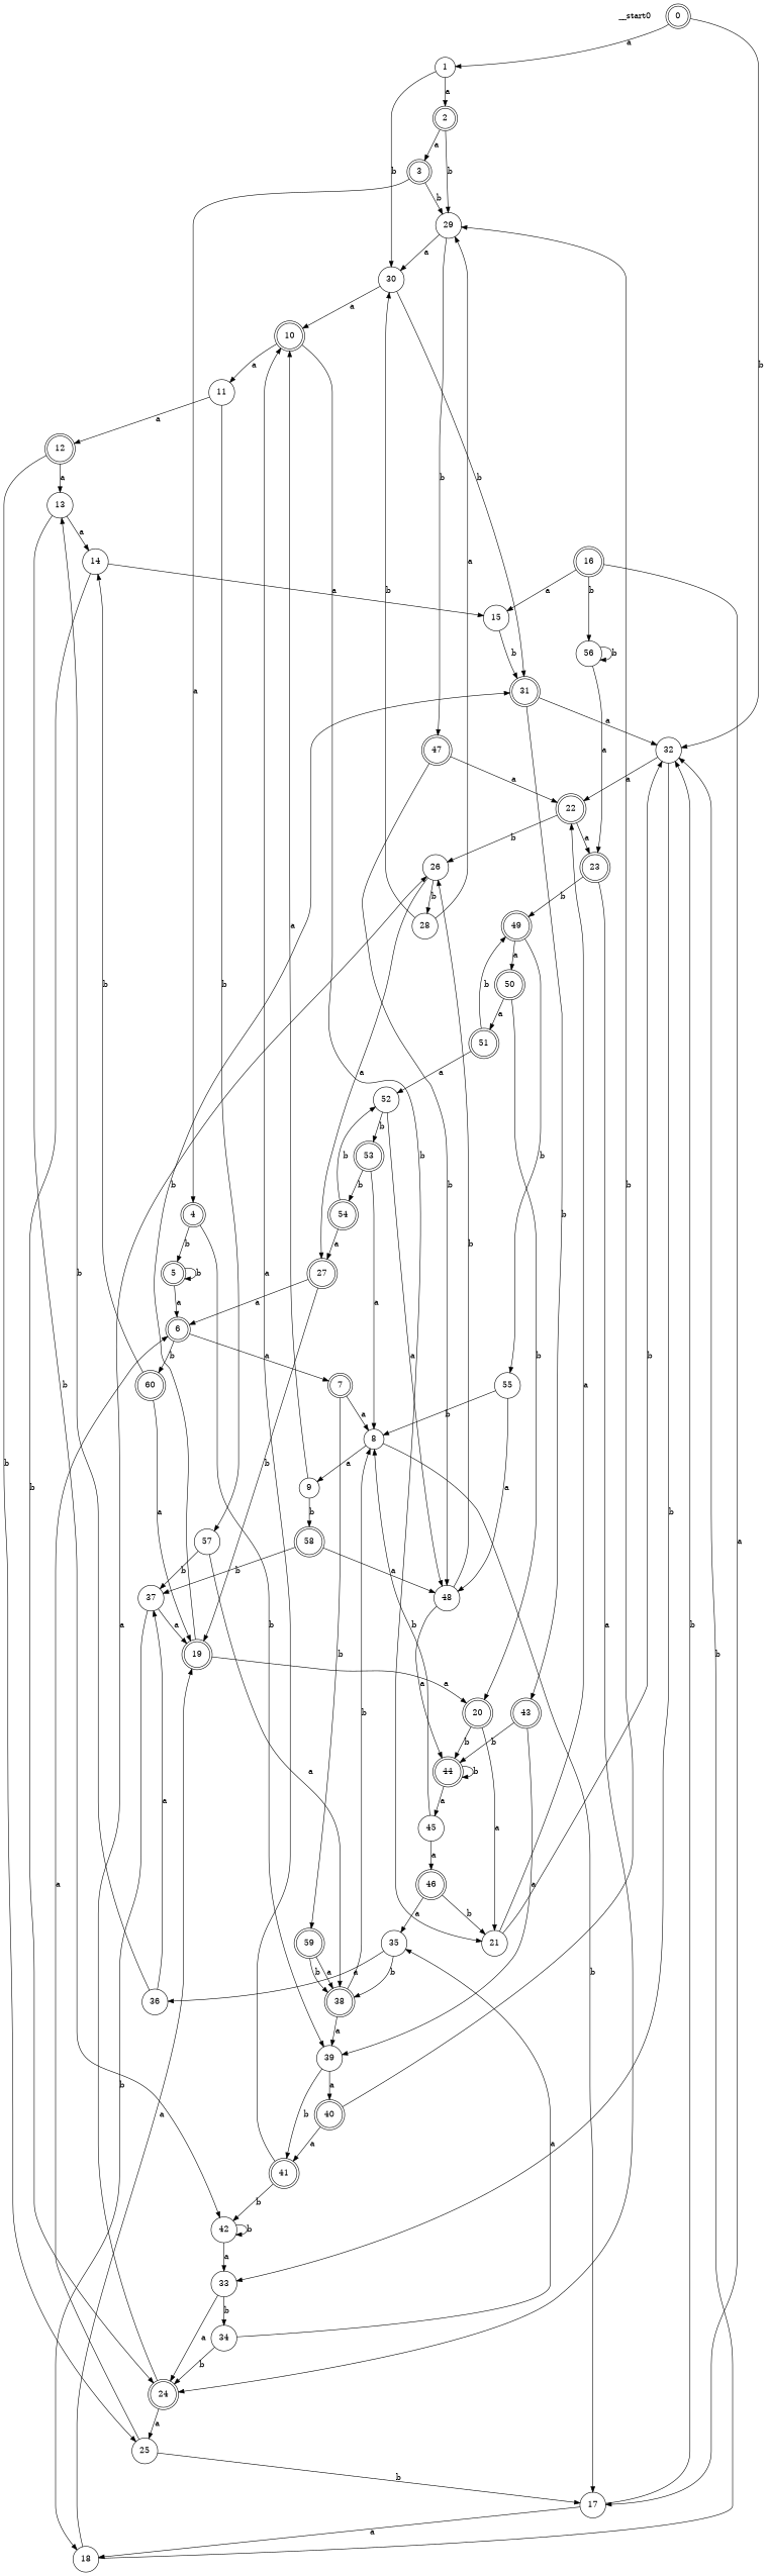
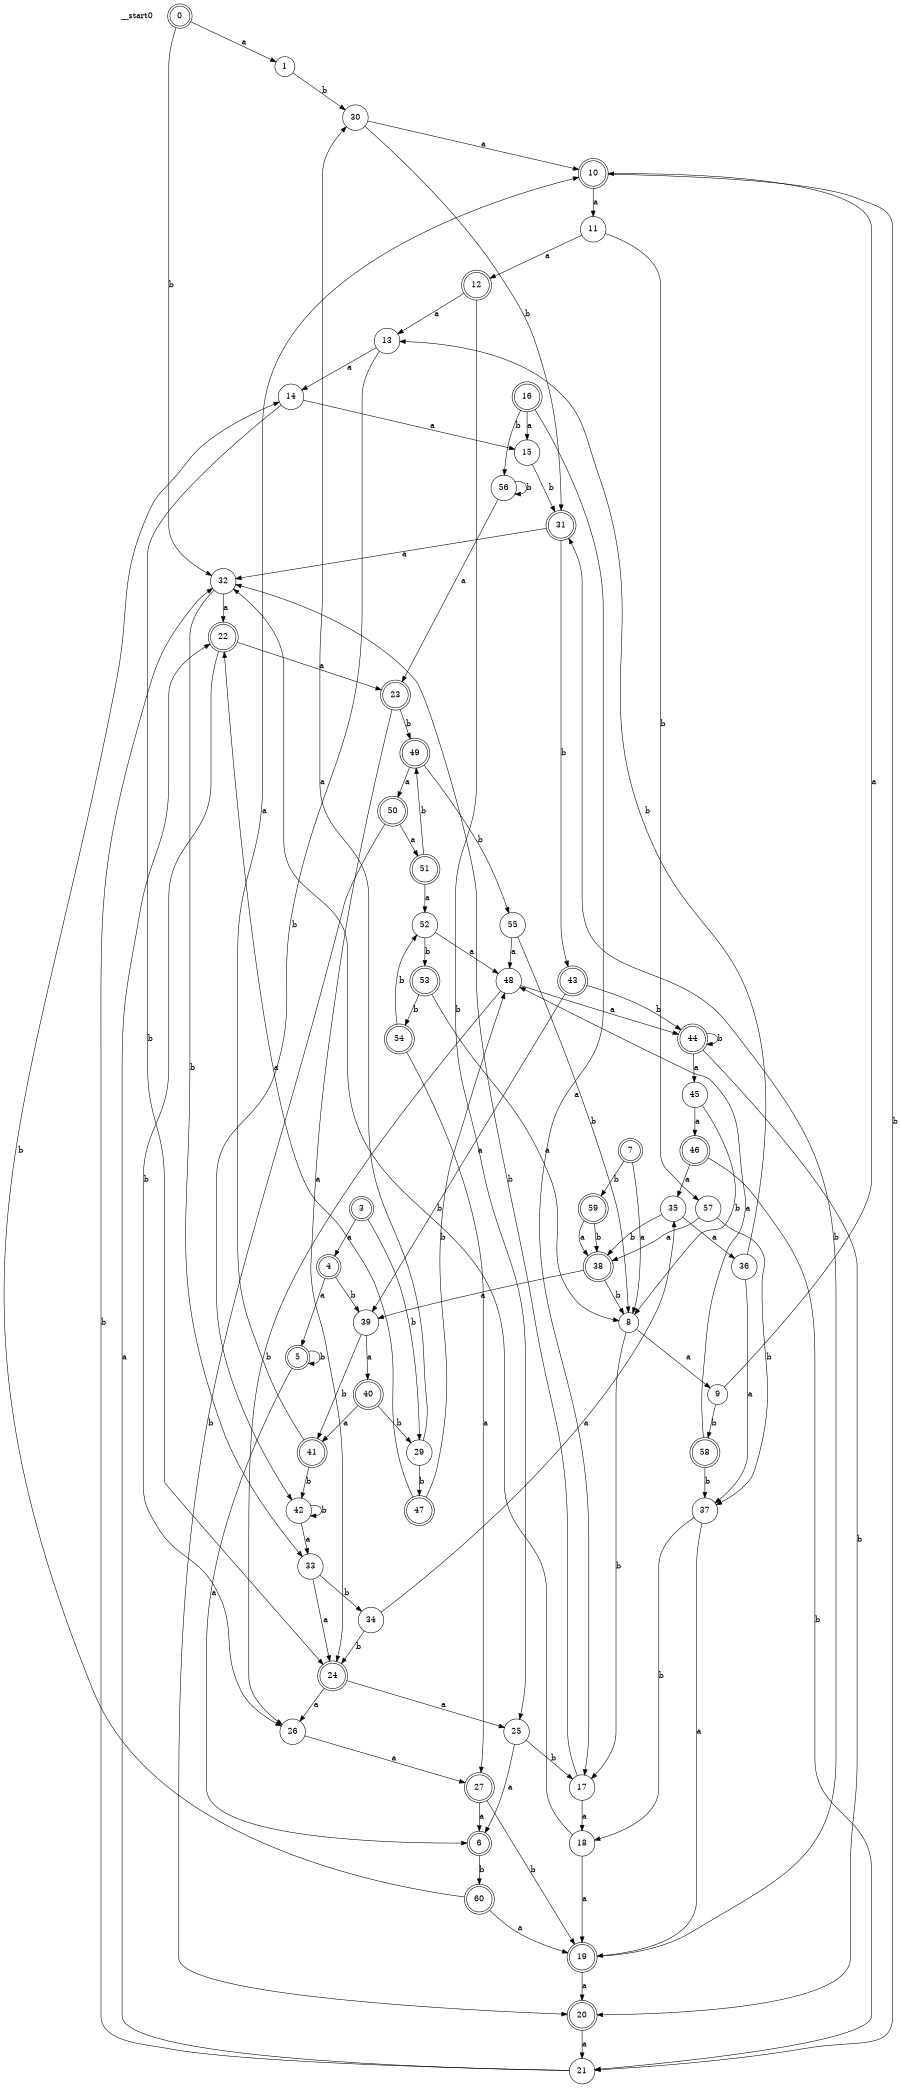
  digraph {
    rankdir=TB
    node [shape=doublecircle color=black fillcolor=white style="rounded,filled"]
    __start0 [shape=none color="" fillcolor="" style=""]
    n2 [label=0]
    n3 [label=1 shape=circle style=filled]
    n4 [label=32 shape=circle style=filled]
-   n5 [label=2]
    n6 [label=30 shape=circle style=filled]
    n7 [label=22]
    n8 [label=33 shape=circle style=filled]
    n9 [label=3]
    n10 [label=29 shape=circle style=filled]
    n11 [label=10]
    n12 [label=31]
    n13 [label=4]
    n14 [label=47]
    n15 [label=5]
    n16 [label=39 shape=circle style=filled]
    n17 [label=6]
    n18 [label=40]
    n19 [label=41]
    n20 [label=7]
    n21 [label=60]
    n22 [label=8 shape=circle style=filled]
    n23 [label=59]
    n24 [label=14 shape=circle style=filled]
    n25 [label=19]
    n26 [label=9 shape=circle style=filled]
    n27 [label=17 shape=circle style=filled]
    n28 [label=38]
    n29 [label=58]
    n30 [label=18 shape=circle style=filled]
    n31 [label=11 shape=circle style=filled]
    n32 [label=21 shape=circle style=filled]
    n33 [label=37 shape=circle style=filled]
    n34 [label=48 shape=circle style=filled]
    n35 [label=12]
    n36 [label=57 shape=circle style=filled]
    n37 [label=13 shape=circle style=filled]
    n38 [label=25 shape=circle style=filled]
    n39 [label=42 shape=circle style=filled]
    n40 [label=15 shape=circle style=filled]
    n41 [label=24]
    n42 [label=26 shape=circle style=filled]
    n43 [label=16]
    n44 [label=56 shape=circle style=filled]
    n45 [label=43]
    n46 [label=23]
    n47 [label=20]
    n48 [label=44]
    n49 [label=45 shape=circle style=filled]
    n50 [label=49]
    n51 [label=27]
-   n52 [label=28 shape=circle style=filled]
    n53 [label=50]
    n54 [label=55 shape=circle style=filled]
    n55 [label=34 shape=circle style=filled]
    n56 [label=35 shape=circle style=filled]
    n57 [label=36 shape=circle style=filled]
    n58 [label=46]
    n59 [label=51]
    n60 [label=52 shape=circle style=filled]
    n61 [label=53]
    n62 [label=54]
    n2 -> n3 [label=a]
    n2 -> n4 [label=b]
-   n3 -> n5 [label=a]
    n3 -> n6 [label=b]
    n4 -> n7 [label=a]
    n4 -> n8 [label=b]
-   n5 -> n9 [label=a]
-   n5 -> n10 [label=b]
    n6 -> n11 [label=a]
    n6 -> n12 [label=b]
    n7 -> n42 [label=b]
    n7 -> n46 [label=a]
    n8 -> n41 [label=a]
    n8 -> n55 [label=b]
    n9 -> n10 [label=b]
    n9 -> n13 [label=a]
    n10 -> n6 [label=a]
    n10 -> n14 [label=b]
    n11 -> n31 [label=a]
    n11 -> n32 [label=b]
    n12 -> n4 [label=a]
    n12 -> n45 [label=b]
-   n13 -> n15 [label=b]
+   n13 -> n15 [label=a]
    n13 -> n16 [label=b]
    n14 -> n7 [label=a]
    n14 -> n34 [label=b]
    n15 -> n15 [label=b]
    n15 -> n17 [label=a]
    n16 -> n18 [label=a]
    n16 -> n19 [label=b]
-   n17 -> n20 [label=a]
    n17 -> n21 [label=b]
    n18 -> n10 [label=b]
    n18 -> n19 [label=a]
    n19 -> n11 [label=a]
    n19 -> n39 [label=b]
    n20 -> n22 [label=a]
    n20 -> n23 [label=b]
    n21 -> n24 [label=b]
    n21 -> n25 [label=a]
    n22 -> n26 [label=a]
    n22 -> n27 [label=b]
    n23 -> n28 [label=a]
    n23 -> n28 [label=b]
    n24 -> n40 [label=a]
    n24 -> n41 [label=b]
    n25 -> n12 [label=b]
    n25 -> n47 [label=a]
    n26 -> n11 [label=a]
    n26 -> n29 [label=b]
    n27 -> n4 [label=b]
    n27 -> n30 [label=a]
    n28 -> n16 [label=a]
    n28 -> n22 [label=b]
    n29 -> n33 [label=b]
    n29 -> n34 [label=a]
    n30 -> n4 [label=b]
    n30 -> n25 [label=a]
    n31 -> n35 [label=a]
    n31 -> n36 [label=b]
    n32 -> n4 [label=b]
    n32 -> n7 [label=a]
    n33 -> n25 [label=a]
    n33 -> n30 [label=b]
    n34 -> n42 [label=b]
    n34 -> n48 [label=a]
    n35 -> n37 [label=a]
    n35 -> n38 [label=b]
    n36 -> n28 [label=a]
    n36 -> n33 [label=b]
    n37 -> n24 [label=a]
    n37 -> n39 [label=b]
    n38 -> n17 [label=a]
    n38 -> n27 [label=b]
    n39 -> n8 [label=a]
    n39 -> n39 [label=b]
    n40 -> n12 [label=b]
    n41 -> n38 [label=a]
    n41 -> n42 [label=a]
    n42 -> n51 [label=a]
-   n42 -> n52 [label=b]
    n43 -> n27 [label=a]
    n43 -> n40 [label=a]
    n43 -> n44 [label=b]
    n44 -> n44 [label=b]
    n44 -> n46 [label=a]
    n45 -> n16 [label=a]
    n45 -> n48 [label=b]
    n46 -> n41 [label=a]
    n46 -> n50 [label=b]
    n47 -> n32 [label=a]
-   n47 -> n48 [label=b]
+   n48 -> n47 [label=b]
    n48 -> n48 [label=b]
    n48 -> n49 [label=a]
    n49 -> n22 [label=b]
    n49 -> n58 [label=a]
    n50 -> n53 [label=a]
    n50 -> n54 [label=b]
    n51 -> n17 [label=a]
    n51 -> n25 [label=b]
-   n52 -> n6 [label=b]
-   n52 -> n10 [label=a]
    n53 -> n47 [label=b]
    n53 -> n59 [label=a]
    n54 -> n22 [label=b]
    n54 -> n34 [label=a]
    n55 -> n41 [label=b]
    n55 -> n56 [label=a]
    n56 -> n28 [label=b]
    n56 -> n57 [label=a]
    n57 -> n33 [label=a]
    n57 -> n37 [label=b]
    n58 -> n32 [label=b]
    n58 -> n56 [label=a]
    n59 -> n50 [label=b]
    n59 -> n60 [label=a]
    n60 -> n34 [label=a]
    n60 -> n61 [label=b]
    n61 -> n22 [label=a]
    n61 -> n62 [label=b]
    n62 -> n51 [label=a]
    n62 -> n60 [label=b]
  }
